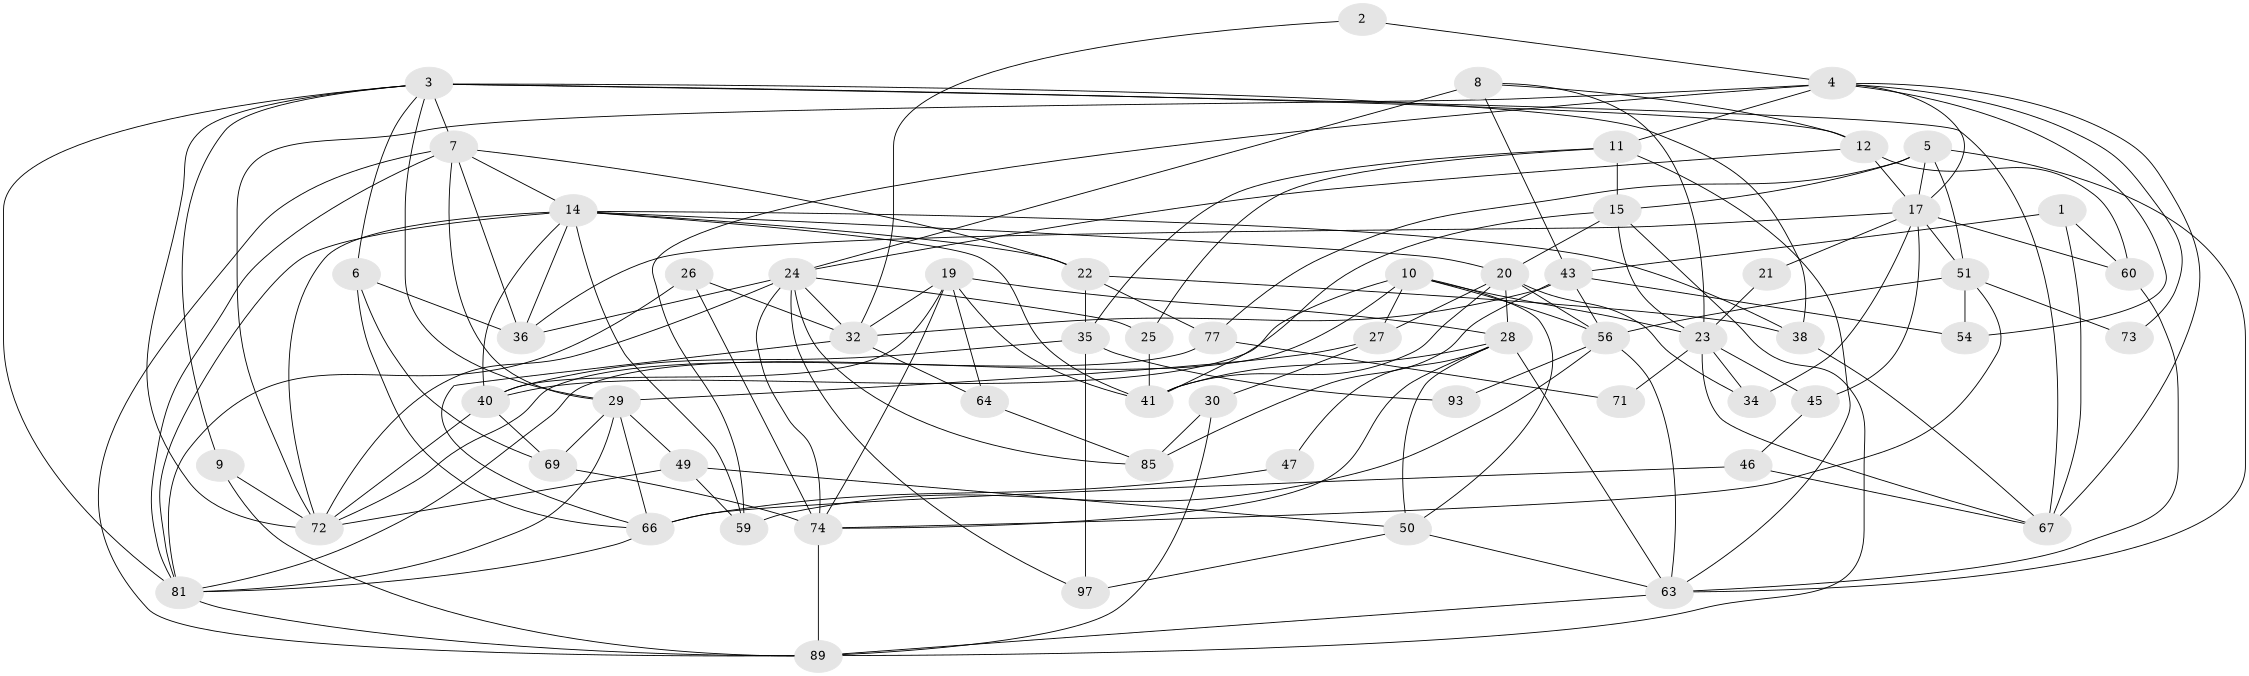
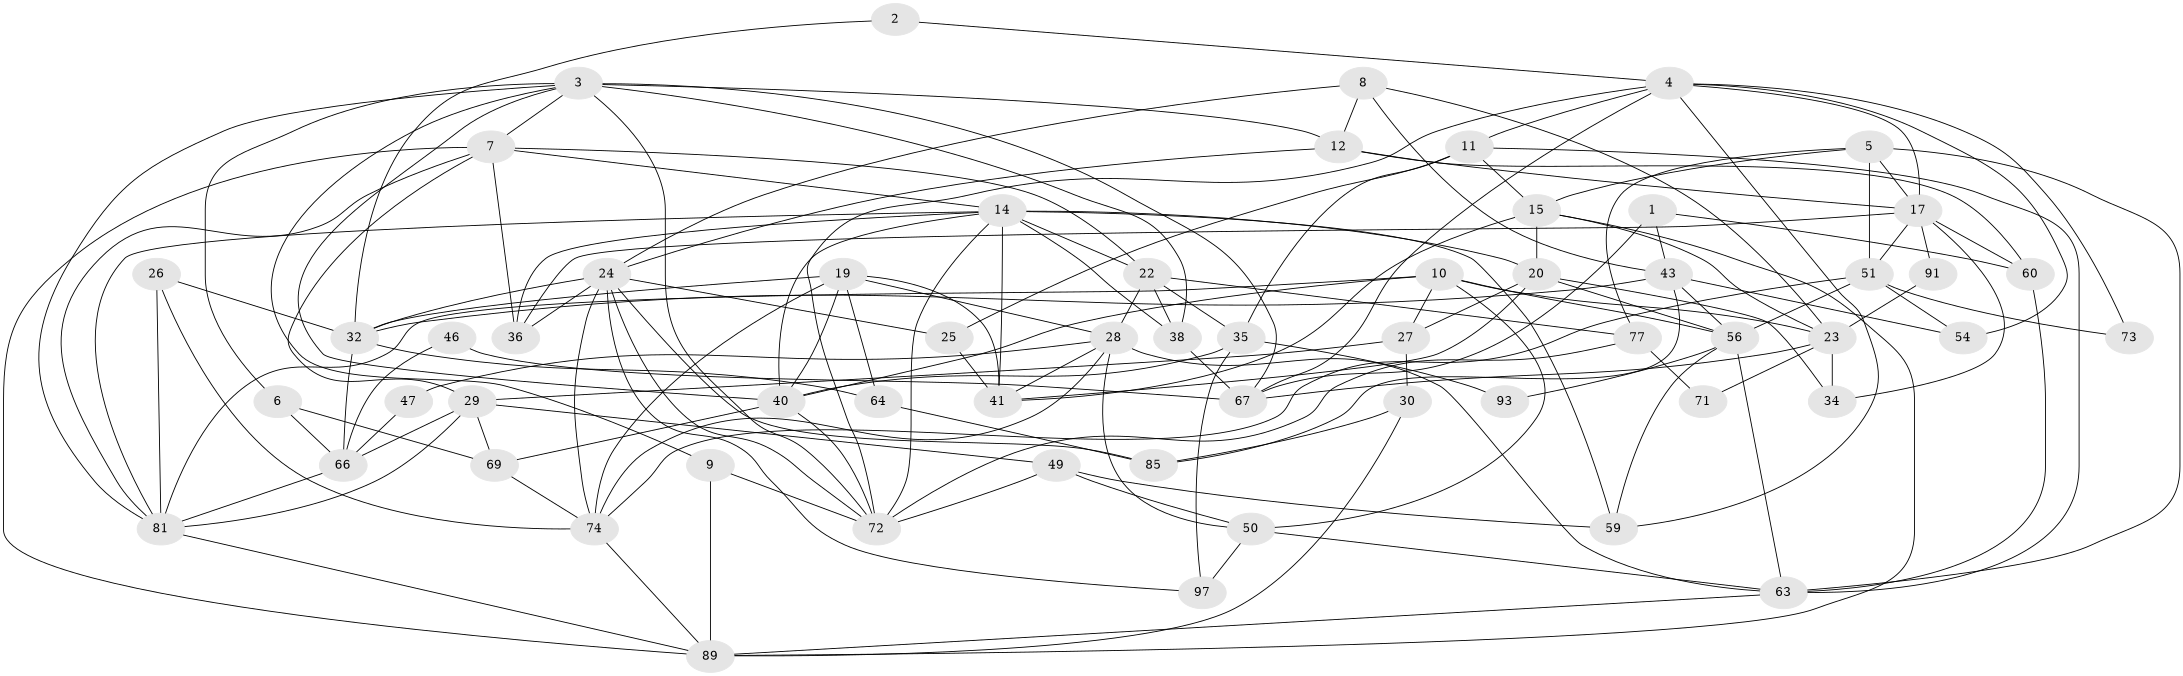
  graph {
    node [color=gray90 style=filled]
    1 [super="+39"]
    43 [super="+95"]
    60 [super="+86"]
    67 [super="+78"]
    n5 [label=32 super="+80"]
    54
    56 [super="+61"]
    85
    63
    4 [super="+58"]
    72 [super="+96"]
    11 [super="+90"]
    17 [super="+79"]
    59 [super="+76"]
    73
    2
    66 [super="+68"]
    64
    3 [super="+92"]
    6
    7 [super="+13"]
    9
    12 [super="+18"]
    38
    40 [super="+62"]
    81 [super="+91"]
    36 [super="+44"]
    69
    14 [super="+42"]
    22 [super="+53"]
    29 [super="+48"]
    89 [super="+94"]
    24 [super="+33"]
    15 [super="+82"]
    25
    35 [super="+75"]
    51 [super="+57"]
-   21
+   21 [label=91]
    34
-   45 [super="+98"]
    5 [super="+55"]
    n42 [label=77]
    23 [super="+70"]
    20 [super="+65"]
    41 [super="+87"]
    71
    74 [super="+84"]
    49
    8
    97
    10 [super="+16"]
    27 [super="+83"]
    50 [super="+88"]
    30
    93
    28 [super="+32"]
    46
    19 [super="+77"]
    47
    26
    1 -- 43
    1 -- 60
    1 -- 67 [weight=2]
    43 -- n5
    43 -- 54
    43 -- 56
    43 -- 85
    60 -- 63
    n5 -- 66
    n5 -- 64
    56 -- 63
    56 -- 59
    56 -- 93
    63 -- 89
    4 -- 67
    4 -- 54
    4 -- 72
    4 -- 11
    4 -- 17
    4 -- 59
    4 -- 73
    11 -- 63
    11 -- 15
    11 -- 25
    11 -- 35
    17 -- 60
    17 -- 36
    17 -- 51
    17 -- 21
    17 -- 34
-   17 -- 45
    2 -- n5
    2 -- 4
    66 -- 81
    64 -- 85
    3 -- 67 [weight=2]
    3 -- 72
    3 -- 6
    3 -- 7
    3 -- 9
    3 -- 12
    3 -- 38
-   3 -- 29
+   3 -- 40
    3 -- 81
    6 -- 66
-   6 -- 36
    6 -- 69
    7 -- 81
    7 -- 36
    7 -- 14
    7 -- 22
    7 -- 29
    7 -- 89
    9 -- 72
    9 -- 89
    12 -- 60
    12 -- 17
    12 -- 24
    38 -- 67
    40 -- 72
    40 -- 69
    81 -- 89
    69 -- 74
    14 -- 72
    14 -- 59
    14 -- 38
    14 -- 40
    14 -- 81
    14 -- 36
    14 -- 22
    14 -- 20
    14 -- 41
    22 -- 38
    22 -- 35
    22 -- n42
    29 -- 66
    29 -- 81
    29 -- 69
    29 -- 49
    24 -- n5
    24 -- 85
    24 -- 72
    24 -- 36
    24 -- 25
    24 -- 74
    24 -- 97
    15 -- 89
    15 -- 23
    15 -- 20
    15 -- 41
    25 -- 41
    35 -- 40
    35 -- 97
    35 -- 93 [weight=2]
    51 -- 54
    51 -- 56
    51 -- 73
    51 -- 74
    21 -- 23
-   45 -- 46
    5 -- 63
    5 -- 17
    5 -- 15
    5 -- 51
    5 -- n42
    n42 -- 72
    n42 -- 71
    23 -- 67
    23 -- 34
-   23 -- 45
    23 -- 71
    20 -- 56
    20 -- 34
    20 -- 41
    20 -- 27
-   20 -- 28
+   22 -- 28
    74 -- 89
    49 -- 72
    49 -- 59
    49 -- 50
    8 -- 43
    8 -- 12
    8 -- 24
    8 -- 23
    10 -- 56
    10 -- 40
    10 -- 81
    10 -- 23
    10 -- 27
    10 -- 50
    27 -- 29
    27 -- 30
    50 -- 63
    50 -- 97
    30 -- 85
    30 -- 89
    28 -- 63
    28 -- 41
    28 -- 74
    28 -- 50
    28 -- 47
    46 -- 67
    46 -- 66
    19 -- n5
    19 -- 64
    19 -- 40
    19 -- 41
    19 -- 74
    19 -- 28
    47 -- 66
    26 -- n5
    26 -- 81
    26 -- 74
  }
